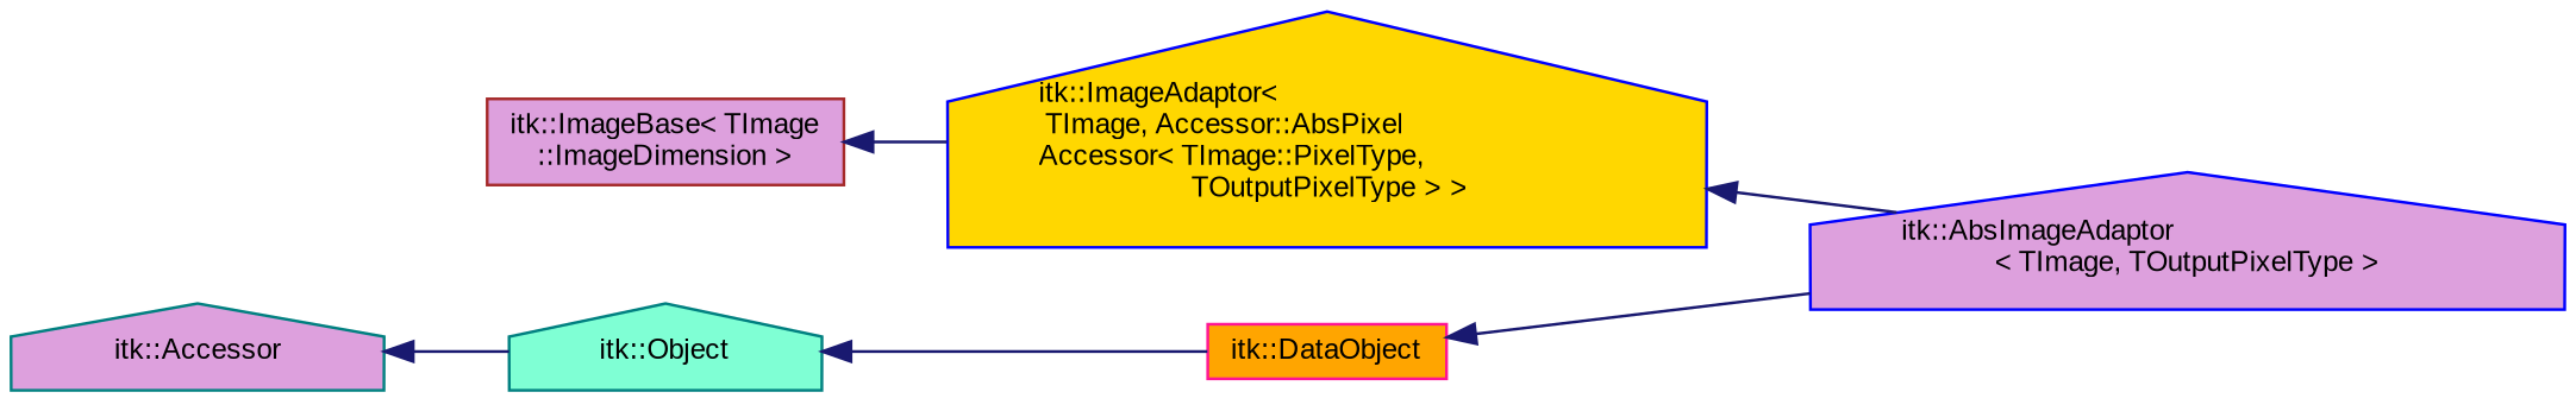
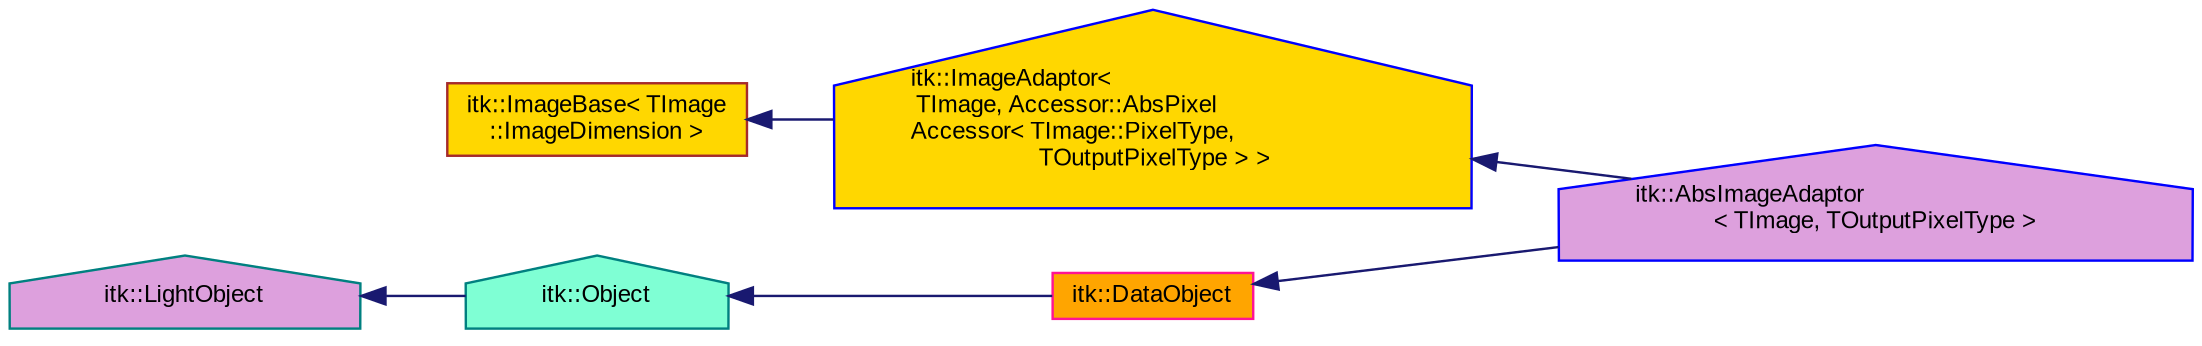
  digraph {
    fontname="Liberation Sans"
    rankdir=LR
    node [color=blue fillcolor=plum fontname="Liberation Sans" fontsize=10 shape=house style=filled]
    edge [color=midnightblue dir=back fontname="Liberation Sans" fontsize=10 labelfontname=Helvetica labelfontsize=10 style=solid]
    n1 [fontcolor=black height=0.2 label="itk::AbsImageAdaptor\l\< TImage, TOutputPixelType \>" width=0.4]
    n2 [fillcolor=gold height=0.2 label="itk::ImageAdaptor\<\l TImage, Accessor::AbsPixel\lAccessor\< TImage::PixelType,\l TOutputPixelType \> \>" width=0.4]
-   n3 [color=brown height=0.2 label="itk::ImageBase\< TImage\l::ImageDimension \>" shape=box width=0.4]
+   n3 [color=brown fillcolor=gold height=0.2 label="itk::ImageBase\< TImage\l::ImageDimension \>" shape=box width=0.4]
    n4 [color=deeppink fillcolor=orange height=0.2 label="itk::DataObject" shape=box width=0.4]
    n5 [color=teal fillcolor=aquamarine height=0.2 label="itk::Object" width=0.4]
-   n6 [color=teal height=0.2 label="itk::Accessor" width=0.4]
+   n6 [color=teal height=0.2 label="itk::LightObject" width=0.4]
    n2 -> n1
    n3 -> n2
    n4 -> n1
    n5 -> n4
    n6 -> n5
  }
